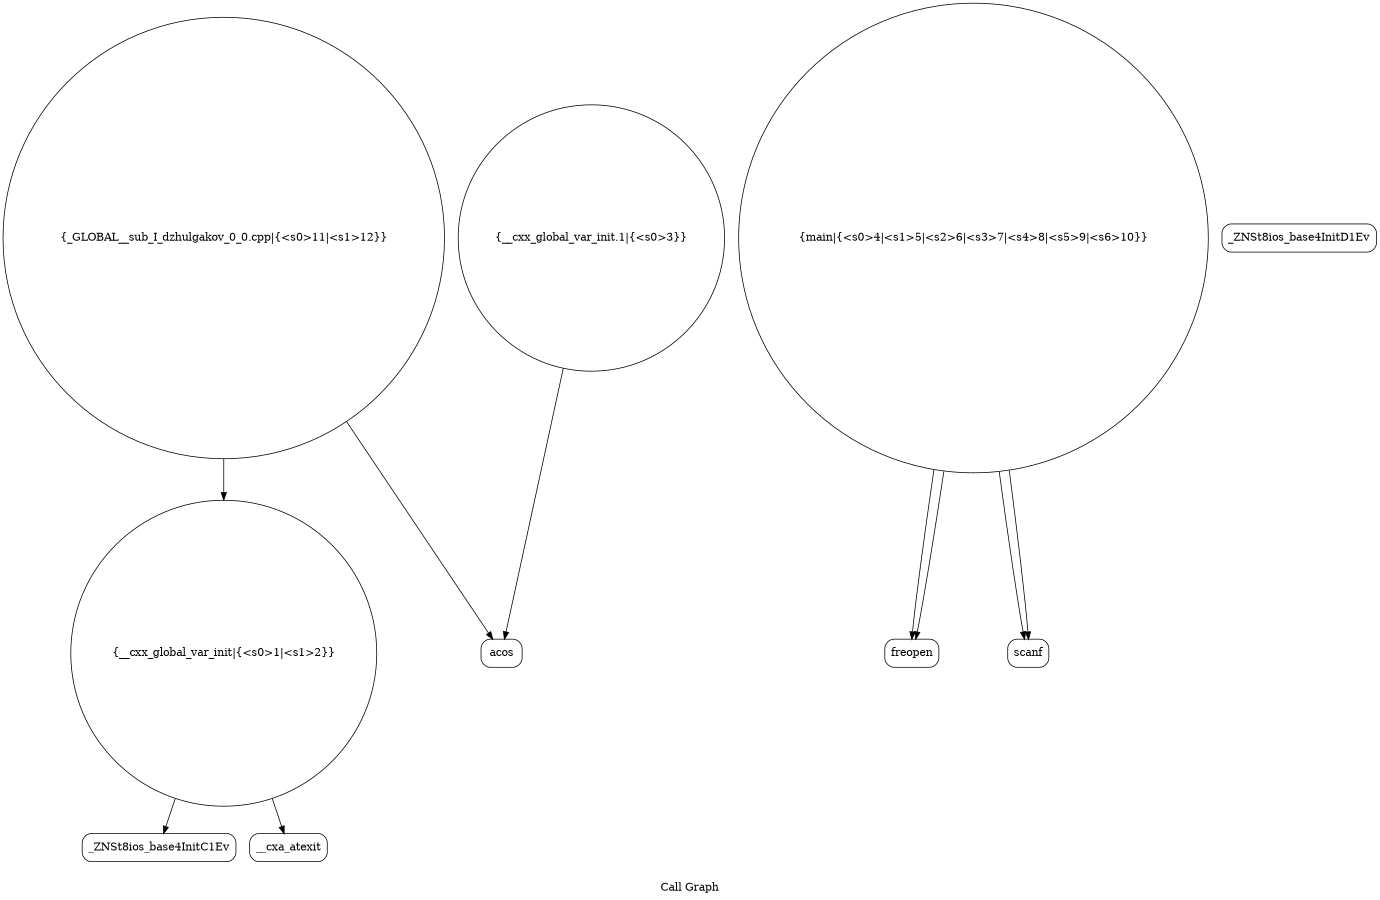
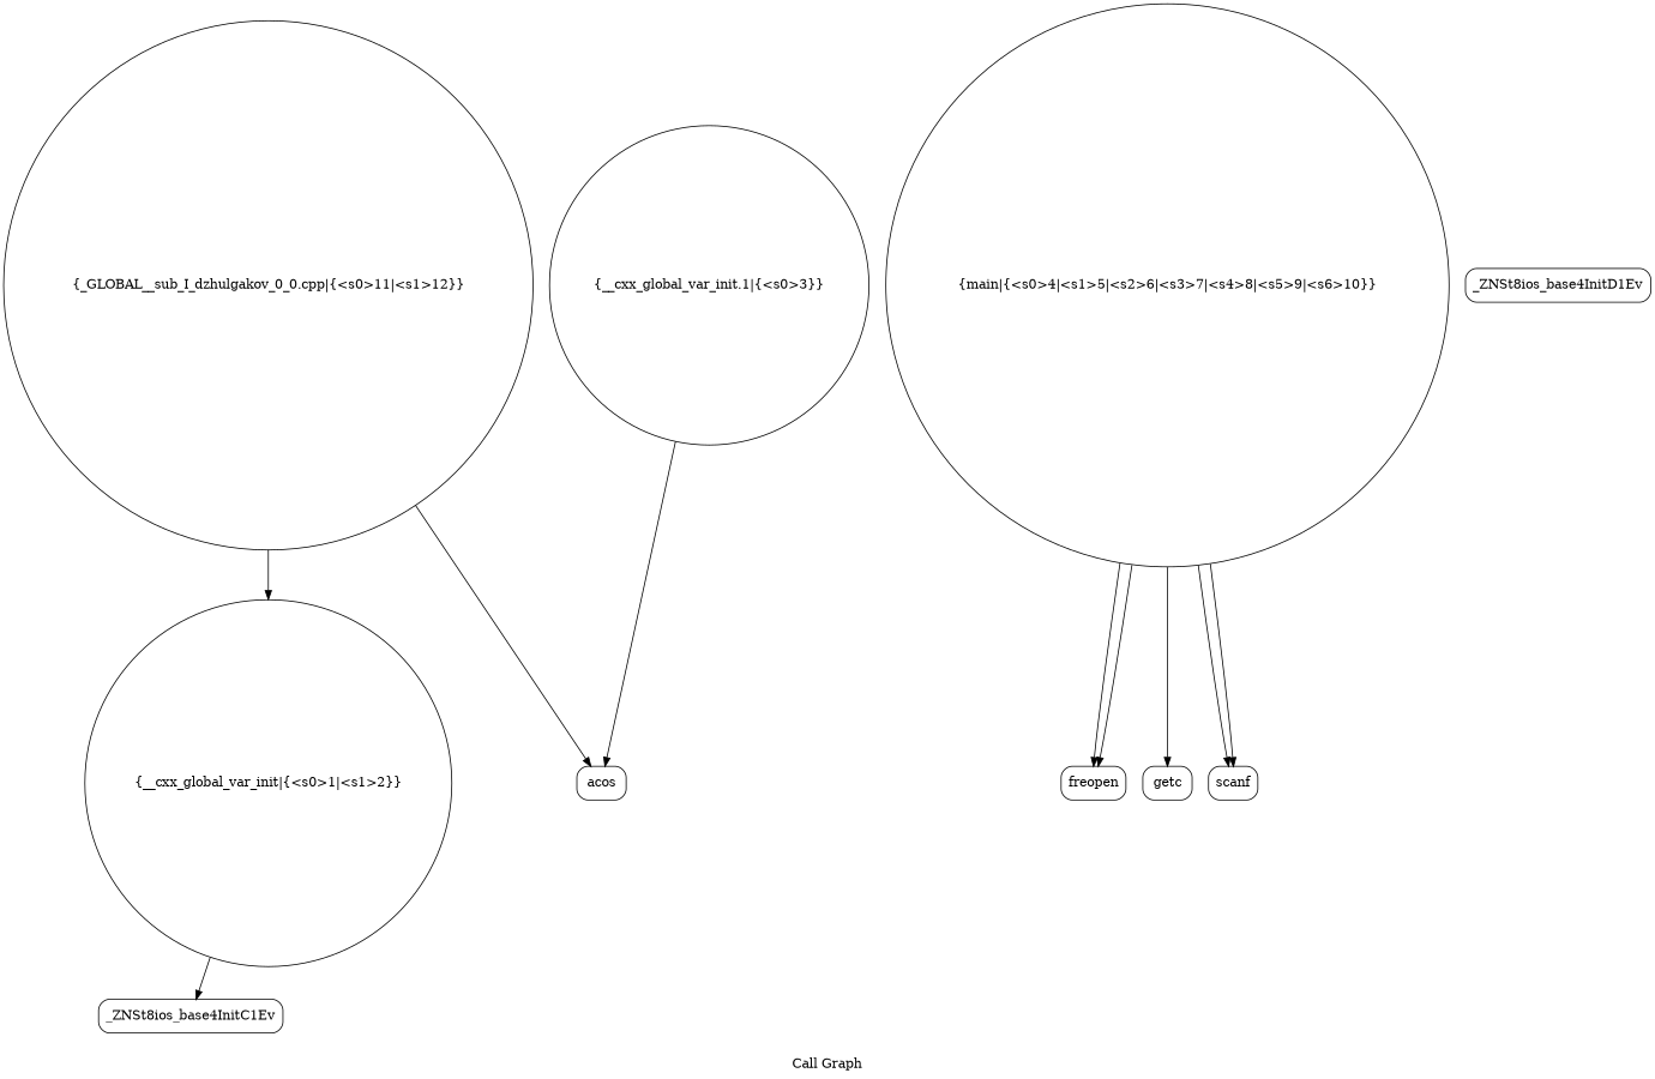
  digraph {
    label="Call Graph"
    node [shape=Mrecord]
    edge [color=black tailport=s0]
    n1 [label="{__cxx_global_var_init|{<s0>1|<s1>2}}" shape=circle]
    n2 [label="{_ZNSt8ios_base4InitC1Ev}"]
-   n3 [label="{__cxa_atexit}"]
    n4 [label="{freopen}"]
    n5 [label="{_ZNSt8ios_base4InitD1Ev}"]
+   n6 [label="{getc}"]
    n7 [label="{__cxx_global_var_init.1|{<s0>3}}" shape=circle]
    n8 [label="{acos}"]
    n9 [label="{_GLOBAL__sub_I_dzhulgakov_0_0.cpp|{<s0>11|<s1>12}}" shape=circle]
    n10 [label="{main|{<s0>4|<s1>5|<s2>6|<s3>7|<s4>8|<s5>9|<s6>10}}" shape=circle]
    n11 [label="{scanf}"]
    n1 -> n2
-   n1 -> n3 [tailport=s1]
    n7 -> n8
    n9 -> n1
    n9 -> n8 [tailport=s1]
    n10 -> n4
    n10 -> n4 [tailport=s1]
+   n10 -> n6 [tailport=s4]
    n10 -> n11 [tailport=s2]
    n10 -> n11 [tailport=s3]
  }
